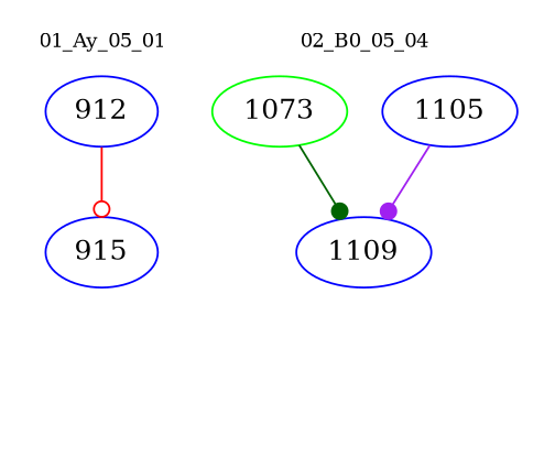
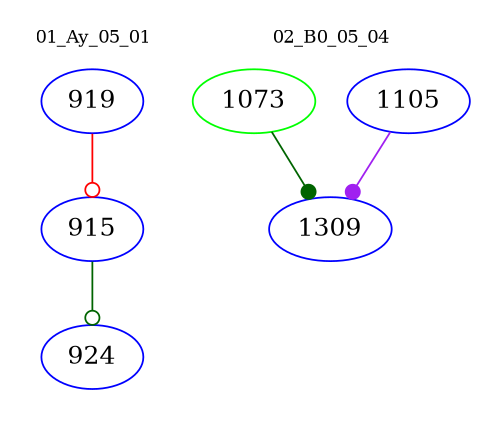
  digraph {
    node [color=blue]
    edge [arrowhead=odot color=darkgreen]
-   n1 [label=912]
+   n1 [label=919]
    n2 [label=915]
+   n3 [label=924]
    n4 [label=1105]
    n5 [color=green label=1073]
-   n6 [label=1109]
+   n6 [label=1309]
    subgraph cluster_1 {
      color=white
      fontsize=10
      label="01_Ay_05_01"
      n1
      n2
+     n3
    }
    subgraph cluster_2 {
      color=white
      fontsize=10
      label="02_B0_05_04"
      n4
      n5
      n6
    }
    n1 -> n2 [color=red]
+   n2 -> n3
    n4 -> n6 [arrowhead=dot color=purple]
    n5 -> n6 [arrowhead=dot]
  }
